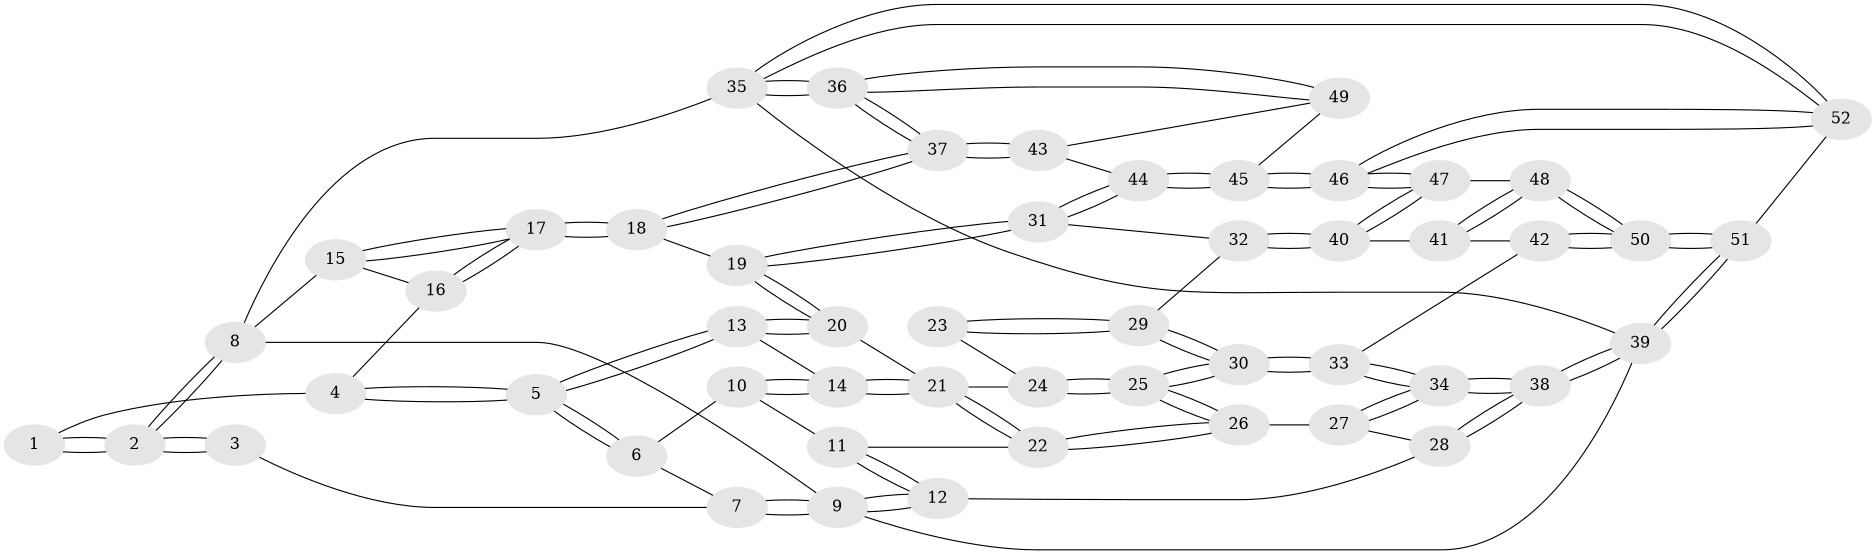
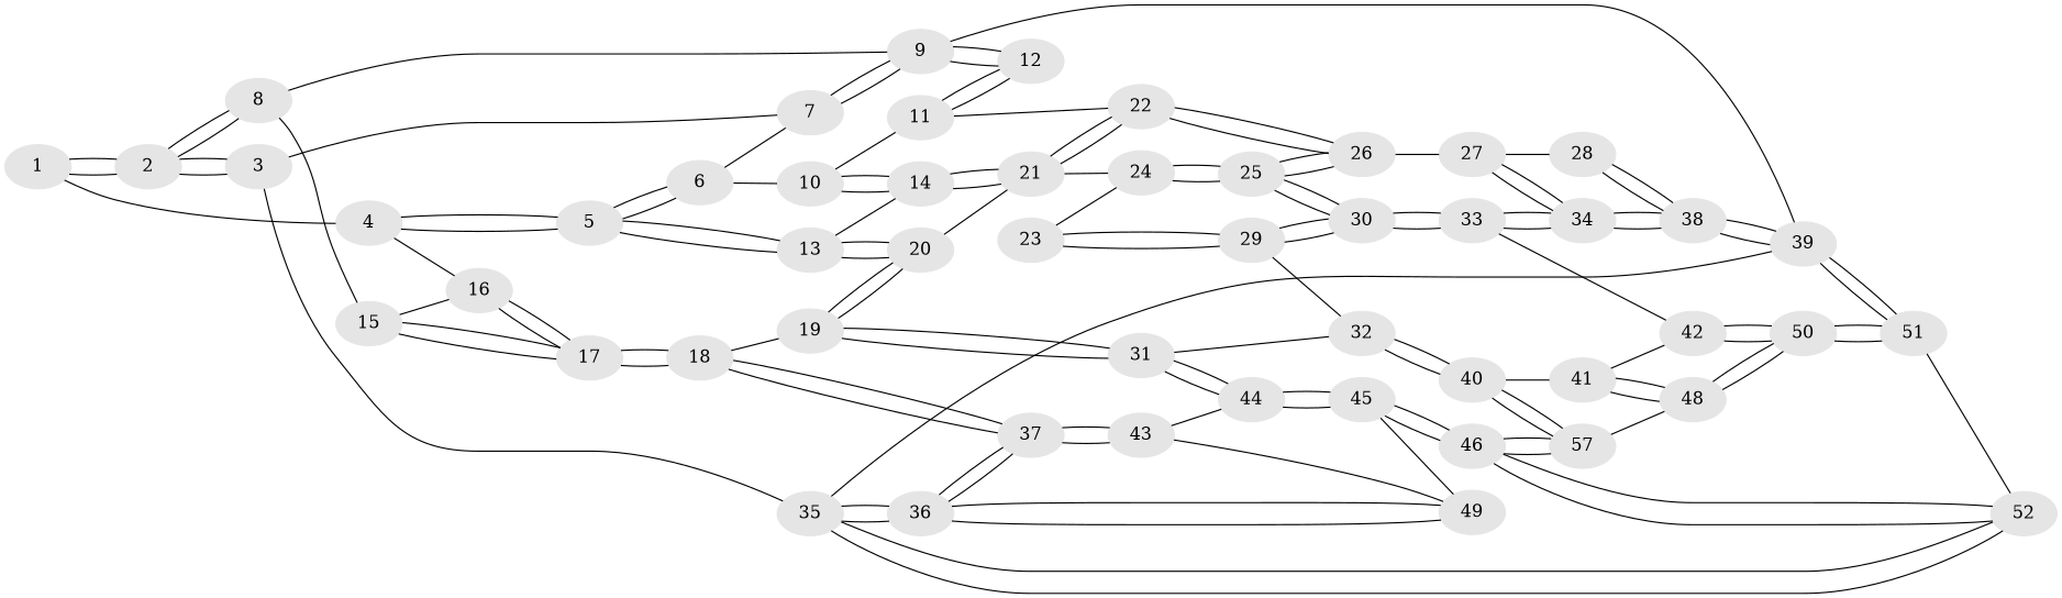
  graph {
    rankdir=LR
    node [color=gray90 style=filled]
    1
    2
    4
    3
    8
    5
    16
    7
    9
    15
    35
    6
    13
    17
    10
    14
    20
    11
    12
    39
    36
    52
    28
    51
    22
    21
    26
    38
    24
    18
    19
    37
    31
    43
    32
    44
    23
    29
    25
    27
    30
    33
    34
    40
    42
    45
    41
-   47
+   47 [label=57]
    50
    49
    48
    46
    1 -- 2
    1 -- 2
    1 -- 4
    2 -- 3
    2 -- 3
    2 -- 8
    2 -- 8
    4 -- 5
    4 -- 5
    4 -- 16
    3 -- 7
    8 -- 9
    8 -- 15
-   8 -- 35
+   3 -- 35
    5 -- 6
    5 -- 6
    5 -- 13
    5 -- 13
    16 -- 17
    16 -- 17
    7 -- 9
    7 -- 9
    9 -- 12
    9 -- 12
    9 -- 39
    15 -- 16
    15 -- 17
    15 -- 17
    35 -- 39
    35 -- 36
    35 -- 36
    35 -- 52
    35 -- 52
    6 -- 7
    6 -- 10
    13 -- 14
    13 -- 20
    13 -- 20
    17 -- 18
    17 -- 18
    10 -- 14
    10 -- 14
    10 -- 11
    14 -- 21
    14 -- 21
    20 -- 21
    11 -- 12
    11 -- 12
    11 -- 22
-   12 -- 28
    39 -- 51
    39 -- 51
    36 -- 37
    36 -- 37
    36 -- 49
    36 -- 49
    28 -- 38
    28 -- 38
    51 -- 52
    22 -- 26
    22 -- 26
    21 -- 22
    21 -- 22
    21 -- 24
    26 -- 27
    38 -- 39
    38 -- 39
    24 -- 25
    24 -- 25
    18 -- 19
    18 -- 37
    18 -- 37
    19 -- 20
    19 -- 20
    19 -- 31
    19 -- 31
    37 -- 43
    37 -- 43
    31 -- 32
    31 -- 44
    31 -- 44
    43 -- 44
    43 -- 49
    32 -- 40
    32 -- 40
    44 -- 45
    44 -- 45
    23 -- 24
    23 -- 29
    23 -- 29
    29 -- 32
    29 -- 30
    29 -- 30
    25 -- 26
    25 -- 26
    25 -- 30
    25 -- 30
    27 -- 28
    27 -- 34
    27 -- 34
    30 -- 33
    30 -- 33
    33 -- 34
    33 -- 34
    33 -- 42
    34 -- 38
    34 -- 38
    40 -- 41
    40 -- 47
    40 -- 47
    42 -- 50
    42 -- 50
    45 -- 49
    45 -- 46
    45 -- 46
    41 -- 42
    41 -- 48
    41 -- 48
    47 -- 48
    50 -- 51
    50 -- 51
    48 -- 50
    48 -- 50
    46 -- 52
    46 -- 52
    46 -- 47
    46 -- 47
  }
